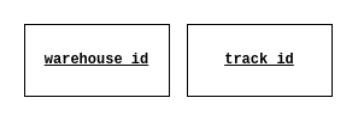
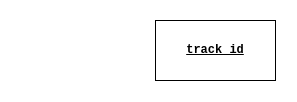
  <mxCell id="0" />
  <mxCell id="1" parent="0" />
- <mxCell id="2" value="warehouse_id" style="rounded=0;whiteSpace=wrap;html=1;fontFamily=Courier New;fontStyle=5" vertex="1" parent="1"><mxGeometry x="20" y="20" width="120" height="60" as="geometry" /></mxCell>
  <mxCell id="3" value="track_id" style="rounded=0;whiteSpace=wrap;html=1;fontFamily=Courier New;fontStyle=5" vertex="1" parent="1"><mxGeometry x="155" y="20" width="120" height="60" as="geometry" /></mxCell>
